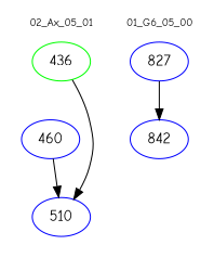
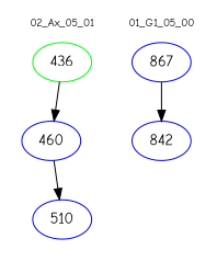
  digraph {
    fontname="Comic Neue"
    node [color=blue fontname="Comic Neue"]
    edge [color=black fontname="Comic Neue"]
    n1 [color=green label=436]
    n2 [label=460]
    n3 [label=510]
-   n4 [label=827]
+   n4 [label=867]
    n5 [label=842]
    subgraph cluster_1 {
      color=white
      fontsize=10
      label="02_Ax_05_01"
      n1
      n2
      n3
    }
    subgraph cluster_2 {
      color=white
      fontsize=10
-     label="01_G6_05_00"
+     label="01_G1_05_00"
      n4
      n5
    }
-   n1 -> n3
+   n1 -> n2
    n2 -> n3
    n4 -> n5
  }
